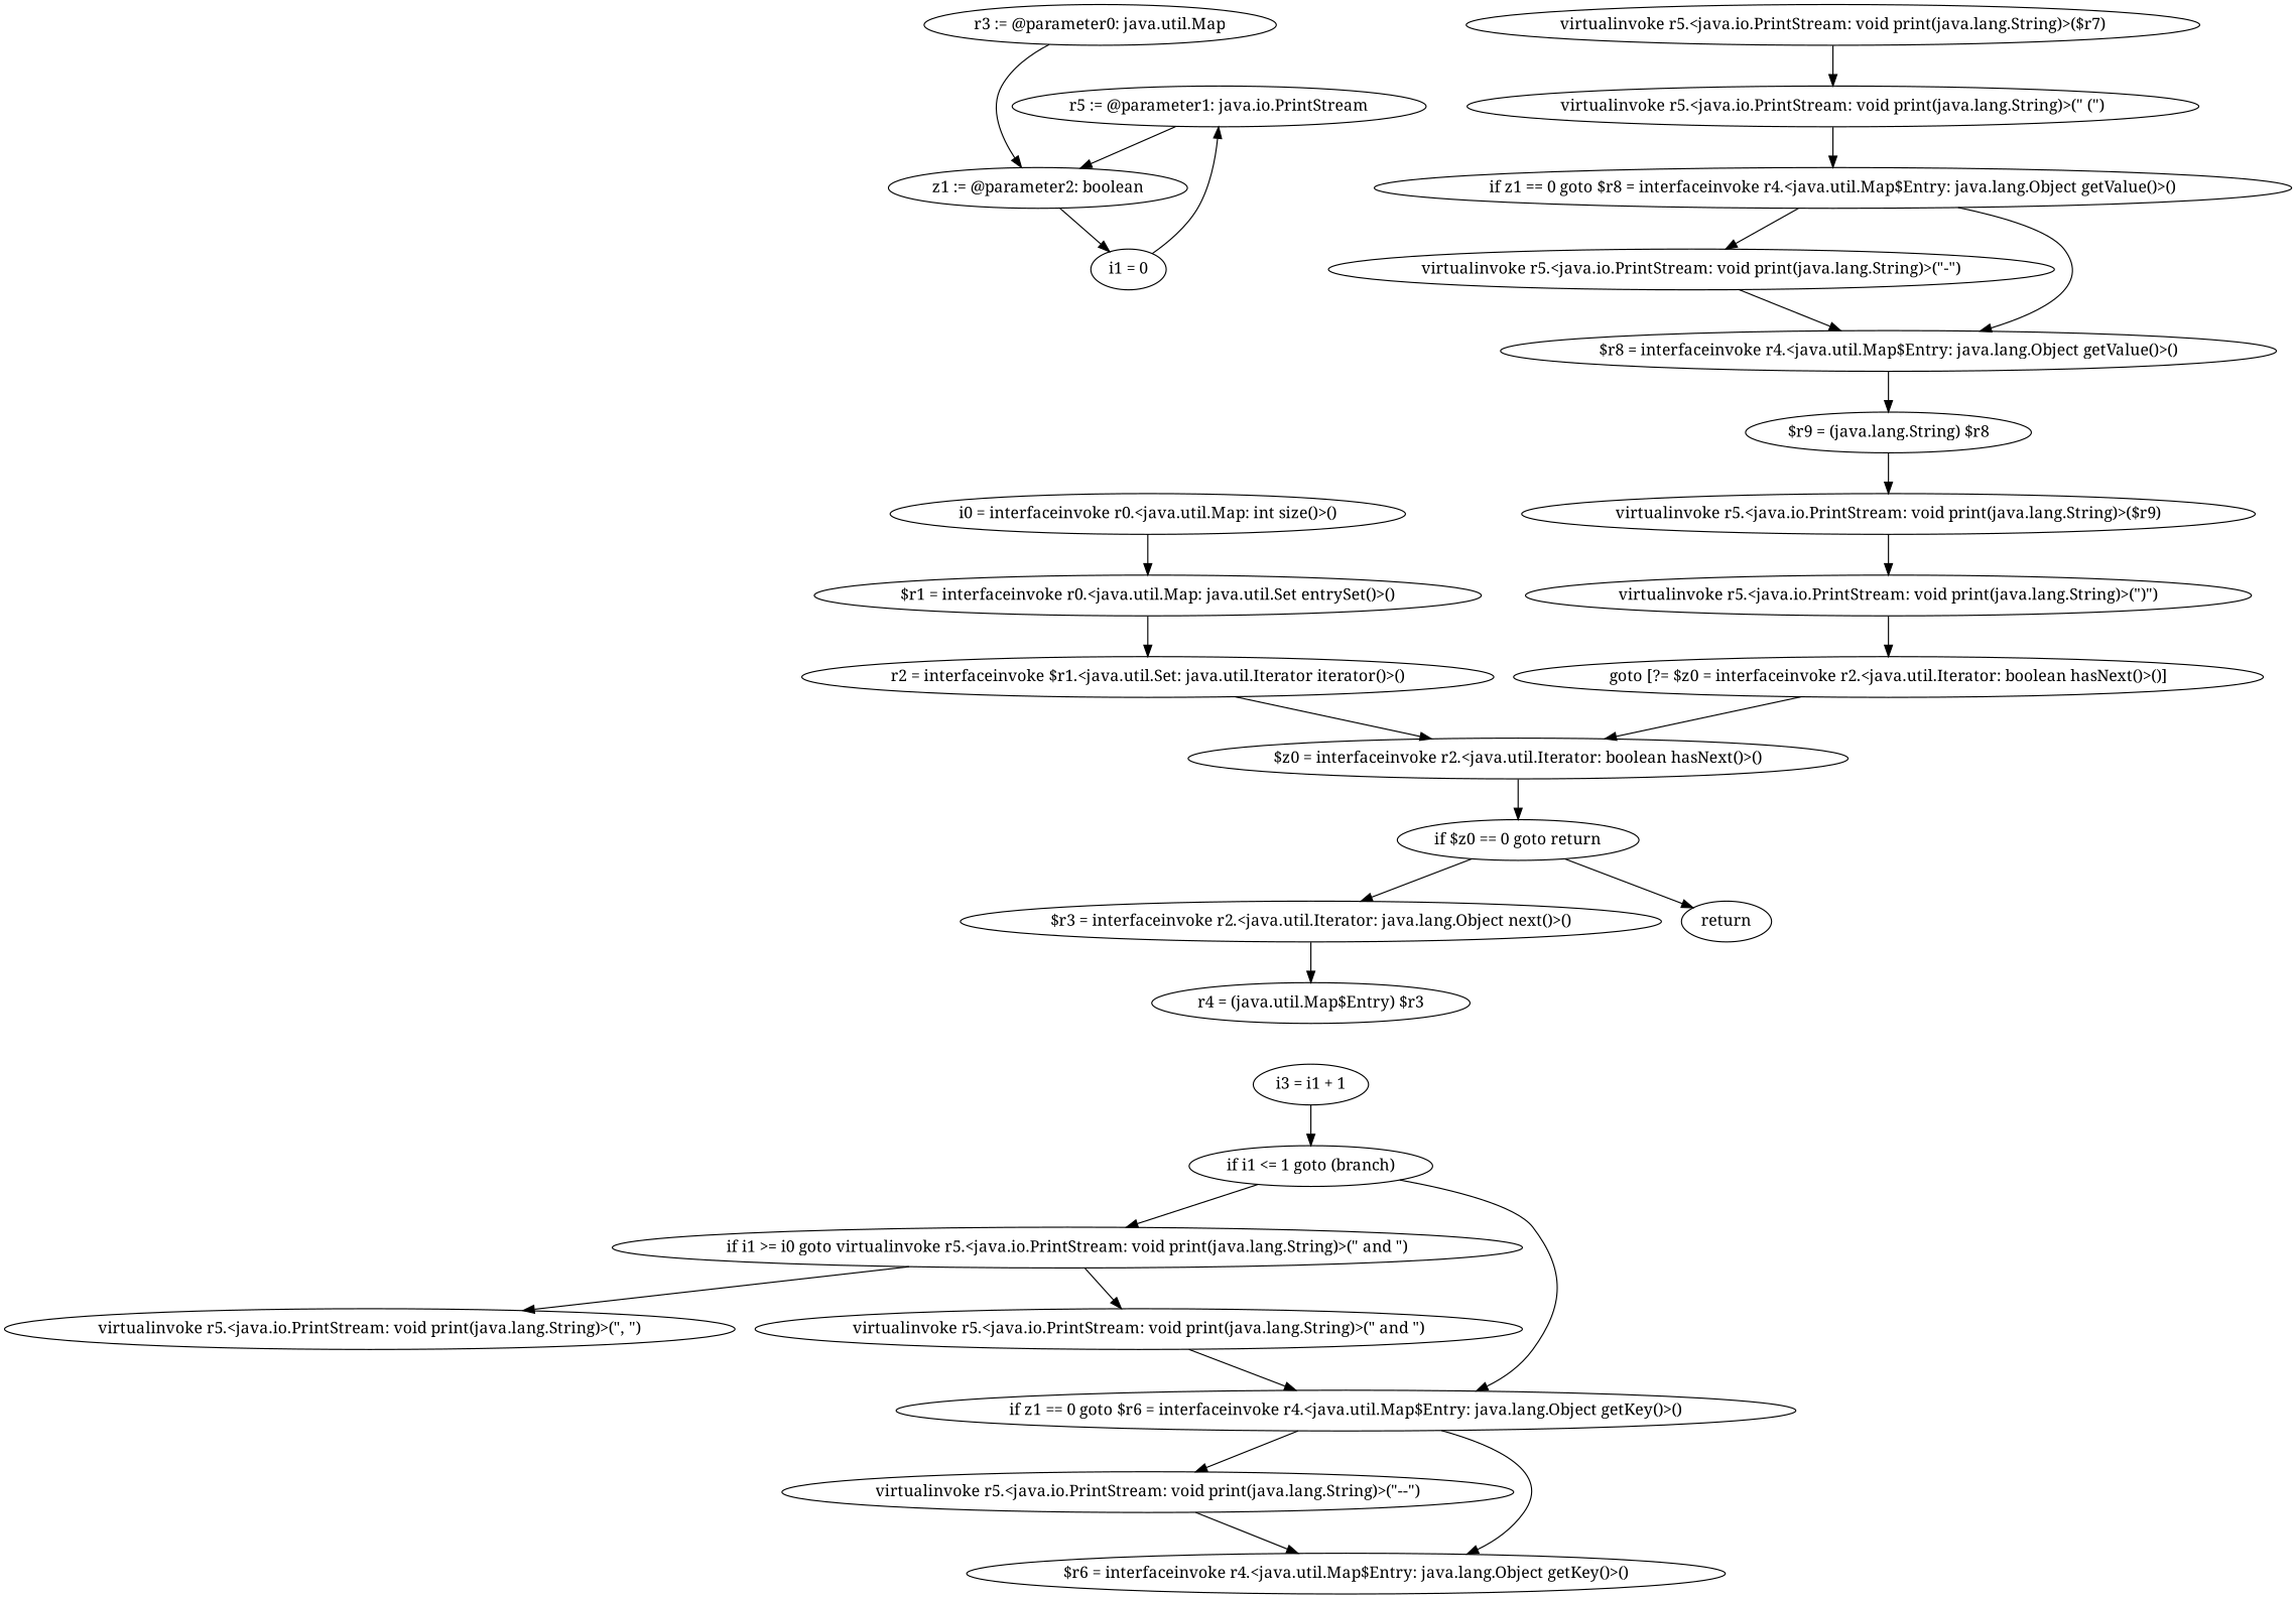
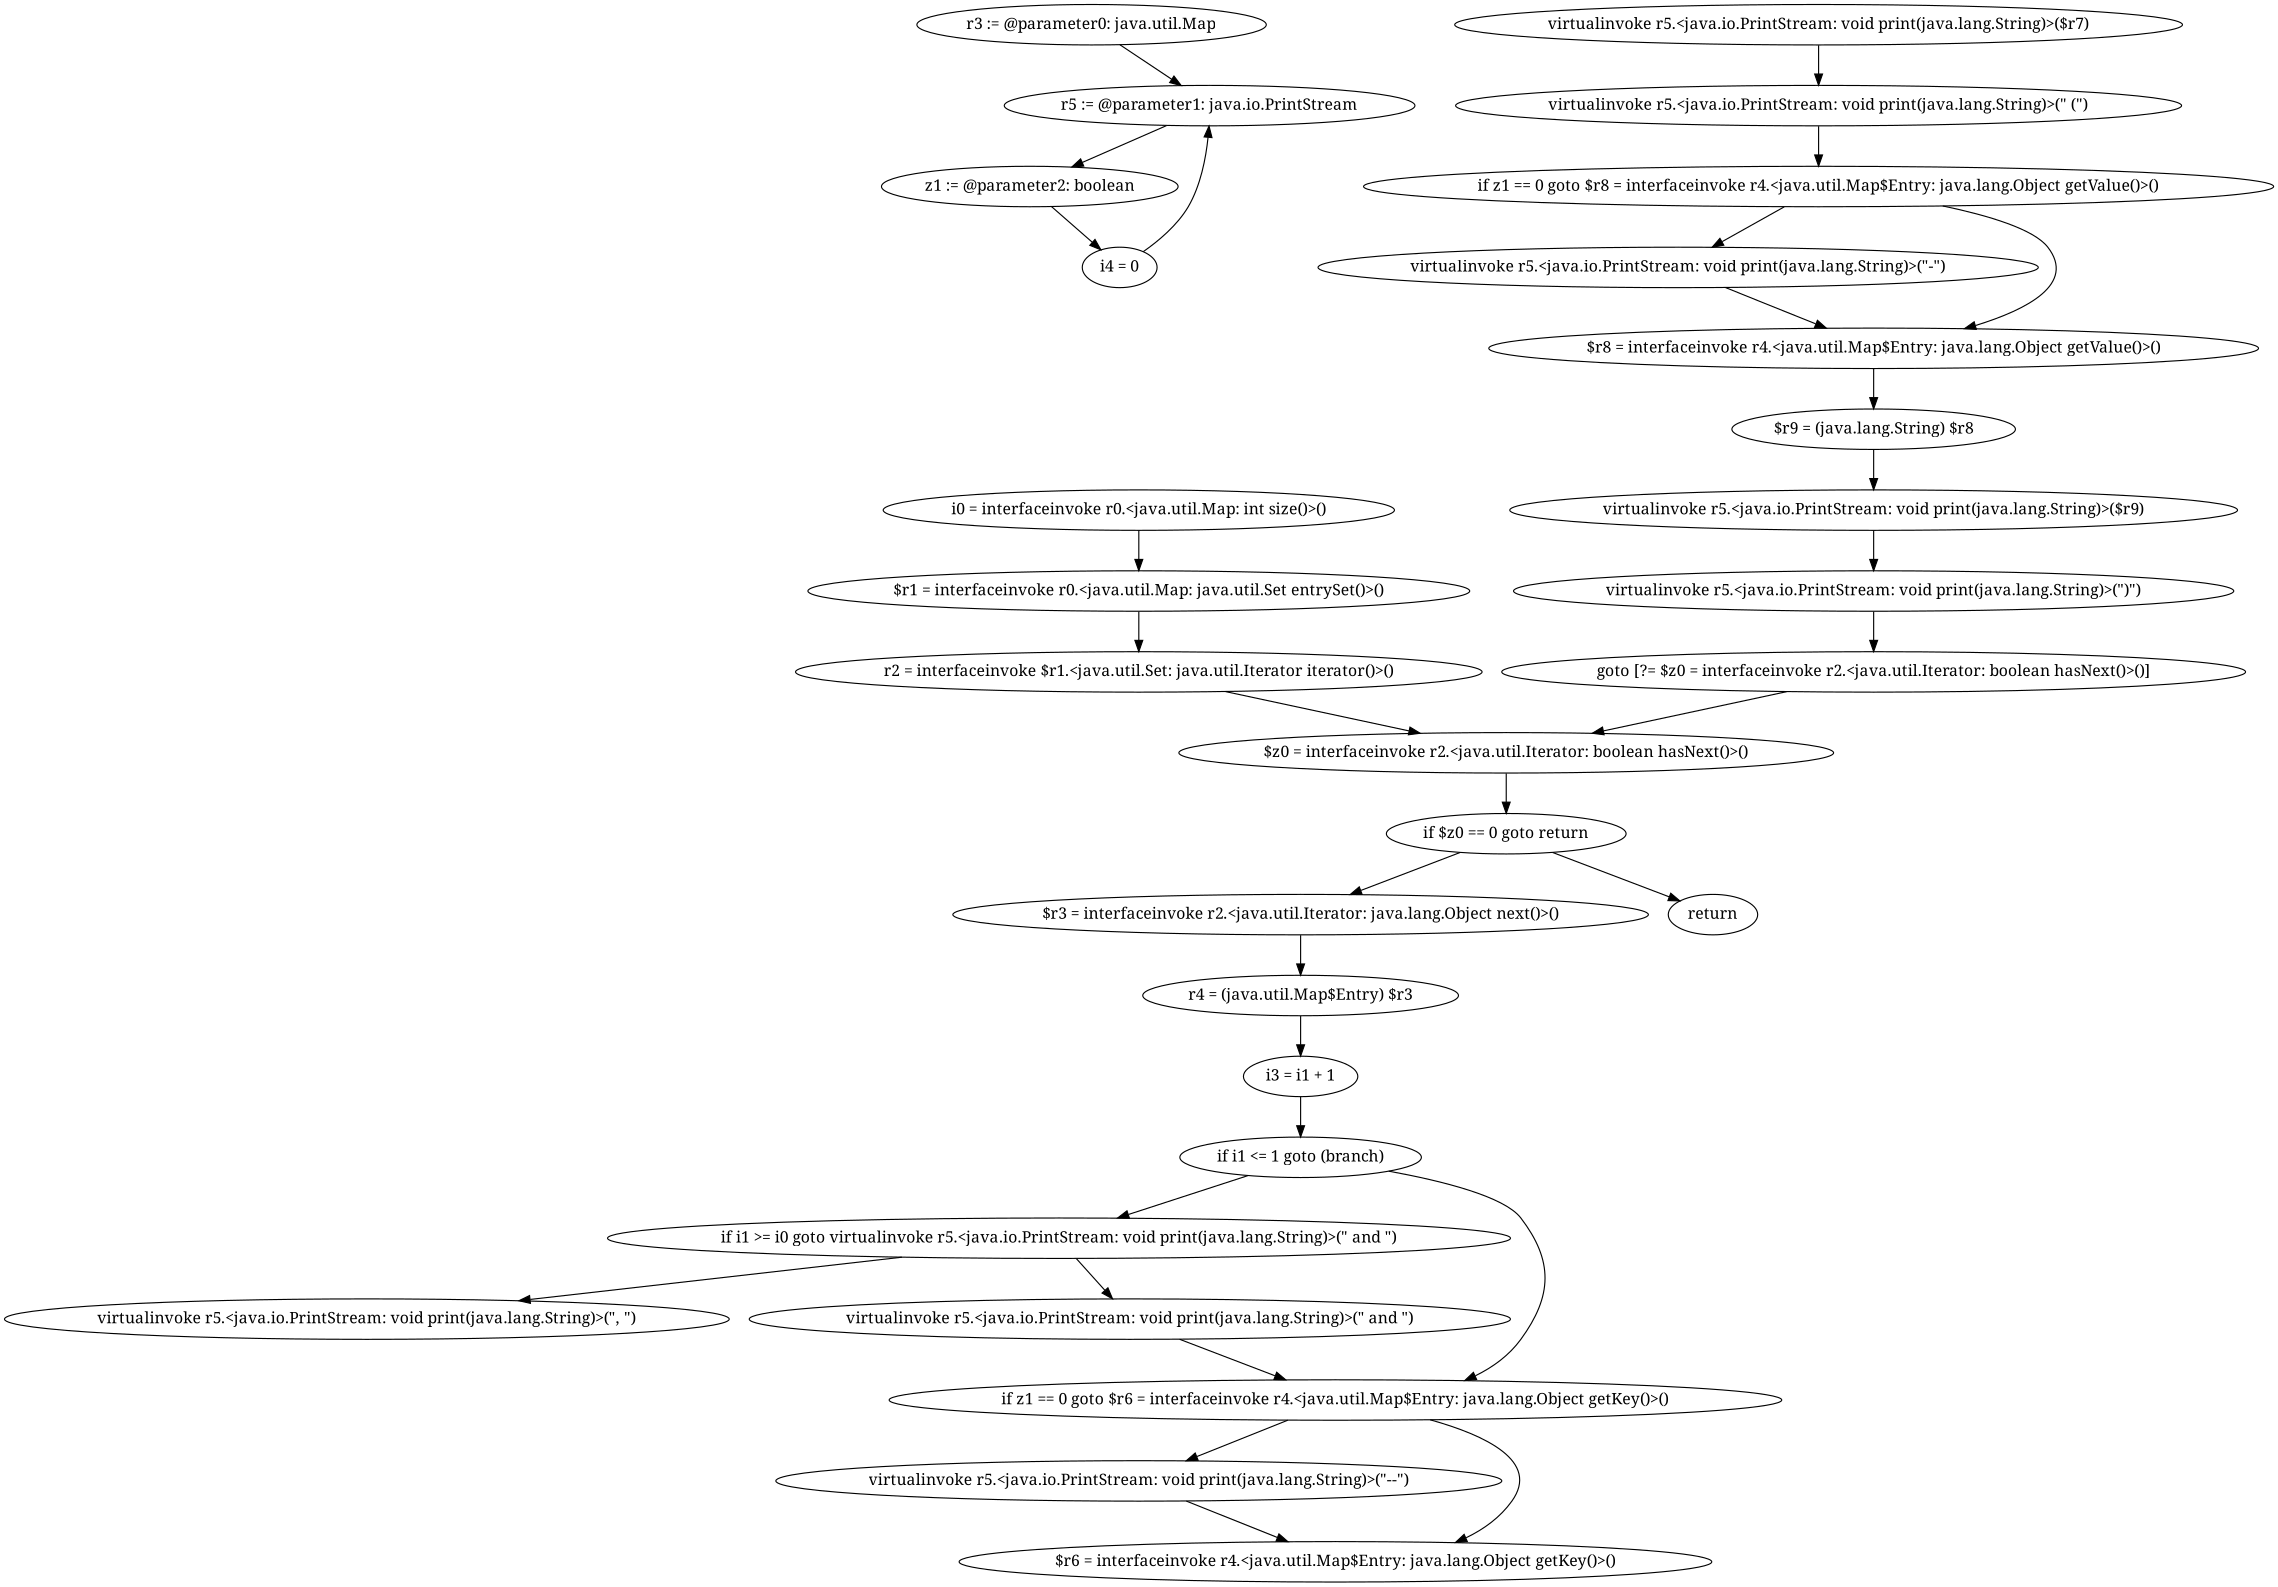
  digraph {
    fontname="Noto Serif"
    node [fontname="Noto Serif"]
    edge [fontname="Noto Serif"]
    n1 [label="r3 := @parameter0: java.util.Map"]
    "r5 := @parameter1: java.io.PrintStream"
    "z1 := @parameter2: boolean"
-   "i1 = 0"
+   "i1 = 0" [label="i4 = 0"]
    "i0 = interfaceinvoke r0.<java.util.Map: int size()>()"
    "$r1 = interfaceinvoke r0.<java.util.Map: java.util.Set entrySet()>()"
    "r2 = interfaceinvoke $r1.<java.util.Set: java.util.Iterator iterator()>()"
    "$z0 = interfaceinvoke r2.<java.util.Iterator: boolean hasNext()>()"
    "if $z0 == 0 goto return"
    "$r3 = interfaceinvoke r2.<java.util.Iterator: java.lang.Object next()>()"
    return
    "r4 = (java.util.Map$Entry) $r3"
    n13 [label="i3 = i1 + 1"]
    "if i1 <= 1 goto (branch)"
    "if i1 >= i0 goto virtualinvoke r5.<java.io.PrintStream: void print(java.lang.String)>(\" and \")"
    "if z1 == 0 goto $r6 = interfaceinvoke r4.<java.util.Map$Entry: java.lang.Object getKey()>()"
    "virtualinvoke r5.<java.io.PrintStream: void print(java.lang.String)>(\", \")"
    "virtualinvoke r5.<java.io.PrintStream: void print(java.lang.String)>(\" and \")"
    "virtualinvoke r5.<java.io.PrintStream: void print(java.lang.String)>(\"--\")"
    "$r6 = interfaceinvoke r4.<java.util.Map$Entry: java.lang.Object getKey()>()"
    "virtualinvoke r5.<java.io.PrintStream: void print(java.lang.String)>($r7)"
    "virtualinvoke r5.<java.io.PrintStream: void print(java.lang.String)>(\" (\")"
    "if z1 == 0 goto $r8 = interfaceinvoke r4.<java.util.Map$Entry: java.lang.Object getValue()>()"
    "virtualinvoke r5.<java.io.PrintStream: void print(java.lang.String)>(\"-\")"
    "$r8 = interfaceinvoke r4.<java.util.Map$Entry: java.lang.Object getValue()>()"
    "$r9 = (java.lang.String) $r8"
    "virtualinvoke r5.<java.io.PrintStream: void print(java.lang.String)>($r9)"
    "virtualinvoke r5.<java.io.PrintStream: void print(java.lang.String)>(\")\")"
    "goto [?= $z0 = interfaceinvoke r2.<java.util.Iterator: boolean hasNext()>()]"
-   n1 -> "z1 := @parameter2: boolean"
+   n1 -> "r5 := @parameter1: java.io.PrintStream"
    "r5 := @parameter1: java.io.PrintStream" -> "z1 := @parameter2: boolean"
    "z1 := @parameter2: boolean" -> "i1 = 0"
    "i1 = 0" -> "r5 := @parameter1: java.io.PrintStream"
    "i0 = interfaceinvoke r0.<java.util.Map: int size()>()" -> "$r1 = interfaceinvoke r0.<java.util.Map: java.util.Set entrySet()>()"
    "$r1 = interfaceinvoke r0.<java.util.Map: java.util.Set entrySet()>()" -> "r2 = interfaceinvoke $r1.<java.util.Set: java.util.Iterator iterator()>()"
    "r2 = interfaceinvoke $r1.<java.util.Set: java.util.Iterator iterator()>()" -> "$z0 = interfaceinvoke r2.<java.util.Iterator: boolean hasNext()>()"
    "$z0 = interfaceinvoke r2.<java.util.Iterator: boolean hasNext()>()" -> "if $z0 == 0 goto return"
    "if $z0 == 0 goto return" -> "$r3 = interfaceinvoke r2.<java.util.Iterator: java.lang.Object next()>()"
    "if $z0 == 0 goto return" -> return
    "$r3 = interfaceinvoke r2.<java.util.Iterator: java.lang.Object next()>()" -> "r4 = (java.util.Map$Entry) $r3"
+   "r4 = (java.util.Map$Entry) $r3" -> n13
    n13 -> "if i1 <= 1 goto (branch)"
    "if i1 <= 1 goto (branch)" -> "if i1 >= i0 goto virtualinvoke r5.<java.io.PrintStream: void print(java.lang.String)>(\" and \")"
    "if i1 <= 1 goto (branch)" -> "if z1 == 0 goto $r6 = interfaceinvoke r4.<java.util.Map$Entry: java.lang.Object getKey()>()"
    "if i1 >= i0 goto virtualinvoke r5.<java.io.PrintStream: void print(java.lang.String)>(\" and \")" -> "virtualinvoke r5.<java.io.PrintStream: void print(java.lang.String)>(\", \")"
    "if i1 >= i0 goto virtualinvoke r5.<java.io.PrintStream: void print(java.lang.String)>(\" and \")" -> "virtualinvoke r5.<java.io.PrintStream: void print(java.lang.String)>(\" and \")"
    "if z1 == 0 goto $r6 = interfaceinvoke r4.<java.util.Map$Entry: java.lang.Object getKey()>()" -> "virtualinvoke r5.<java.io.PrintStream: void print(java.lang.String)>(\"--\")"
    "if z1 == 0 goto $r6 = interfaceinvoke r4.<java.util.Map$Entry: java.lang.Object getKey()>()" -> "$r6 = interfaceinvoke r4.<java.util.Map$Entry: java.lang.Object getKey()>()"
    "virtualinvoke r5.<java.io.PrintStream: void print(java.lang.String)>(\" and \")" -> "if z1 == 0 goto $r6 = interfaceinvoke r4.<java.util.Map$Entry: java.lang.Object getKey()>()"
    "virtualinvoke r5.<java.io.PrintStream: void print(java.lang.String)>(\"--\")" -> "$r6 = interfaceinvoke r4.<java.util.Map$Entry: java.lang.Object getKey()>()"
    "virtualinvoke r5.<java.io.PrintStream: void print(java.lang.String)>($r7)" -> "virtualinvoke r5.<java.io.PrintStream: void print(java.lang.String)>(\" (\")"
    "virtualinvoke r5.<java.io.PrintStream: void print(java.lang.String)>(\" (\")" -> "if z1 == 0 goto $r8 = interfaceinvoke r4.<java.util.Map$Entry: java.lang.Object getValue()>()"
    "if z1 == 0 goto $r8 = interfaceinvoke r4.<java.util.Map$Entry: java.lang.Object getValue()>()" -> "virtualinvoke r5.<java.io.PrintStream: void print(java.lang.String)>(\"-\")"
    "if z1 == 0 goto $r8 = interfaceinvoke r4.<java.util.Map$Entry: java.lang.Object getValue()>()" -> "$r8 = interfaceinvoke r4.<java.util.Map$Entry: java.lang.Object getValue()>()"
    "virtualinvoke r5.<java.io.PrintStream: void print(java.lang.String)>(\"-\")" -> "$r8 = interfaceinvoke r4.<java.util.Map$Entry: java.lang.Object getValue()>()"
    "$r8 = interfaceinvoke r4.<java.util.Map$Entry: java.lang.Object getValue()>()" -> "$r9 = (java.lang.String) $r8"
    "$r9 = (java.lang.String) $r8" -> "virtualinvoke r5.<java.io.PrintStream: void print(java.lang.String)>($r9)"
    "virtualinvoke r5.<java.io.PrintStream: void print(java.lang.String)>($r9)" -> "virtualinvoke r5.<java.io.PrintStream: void print(java.lang.String)>(\")\")"
    "virtualinvoke r5.<java.io.PrintStream: void print(java.lang.String)>(\")\")" -> "goto [?= $z0 = interfaceinvoke r2.<java.util.Iterator: boolean hasNext()>()]"
    "goto [?= $z0 = interfaceinvoke r2.<java.util.Iterator: boolean hasNext()>()]" -> "$z0 = interfaceinvoke r2.<java.util.Iterator: boolean hasNext()>()"
  }
